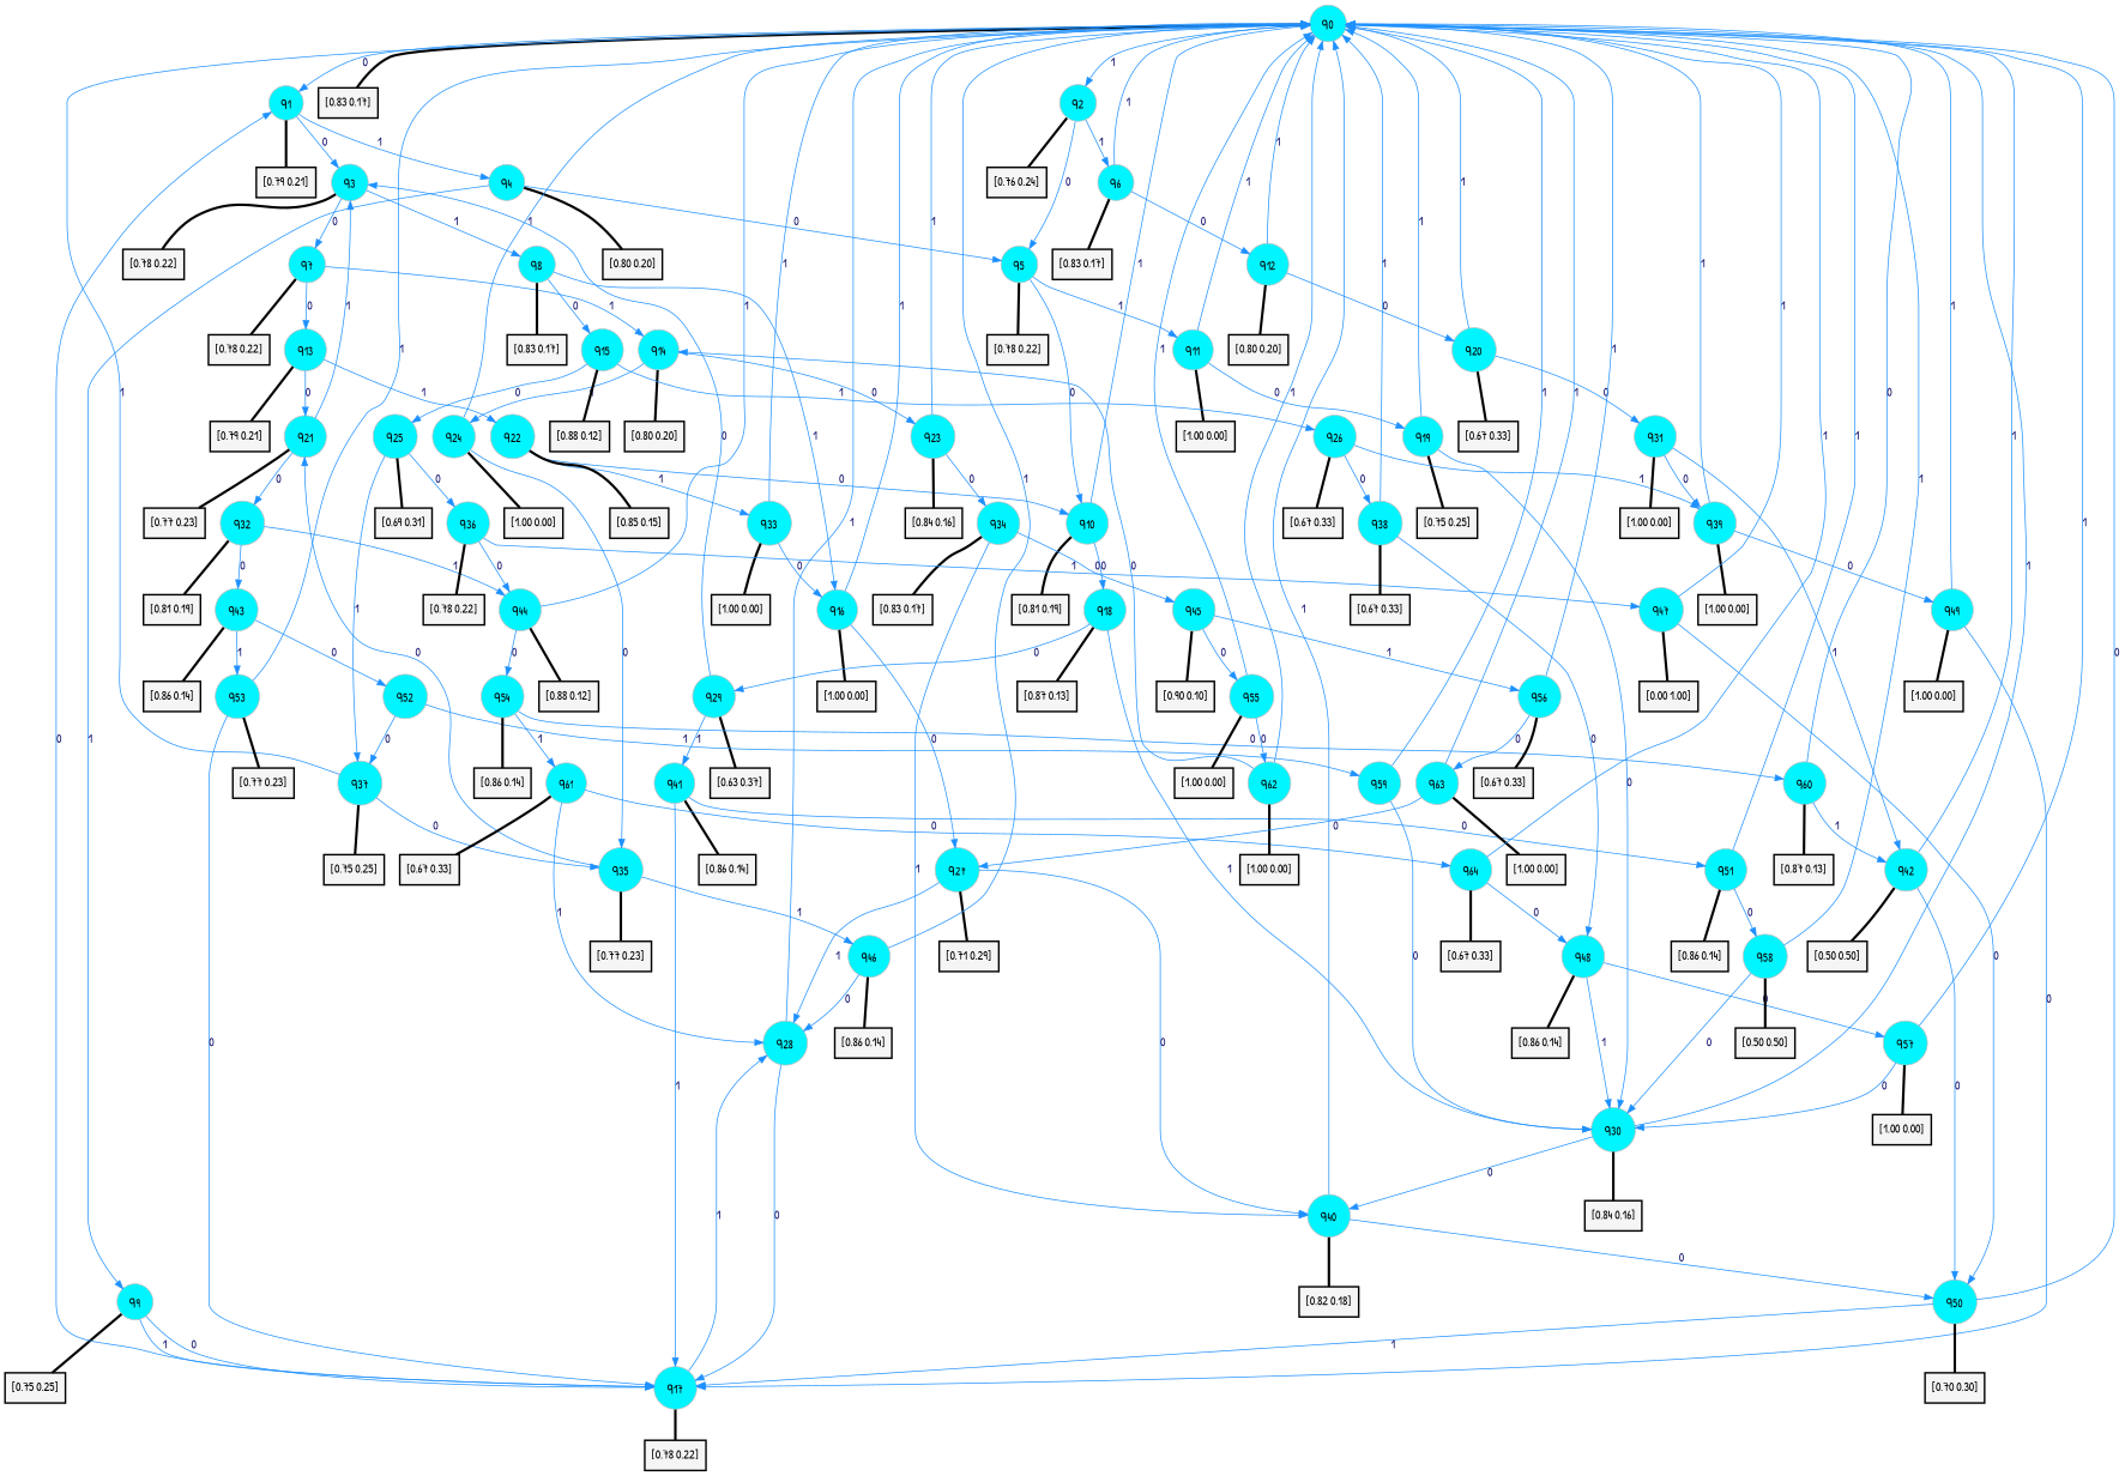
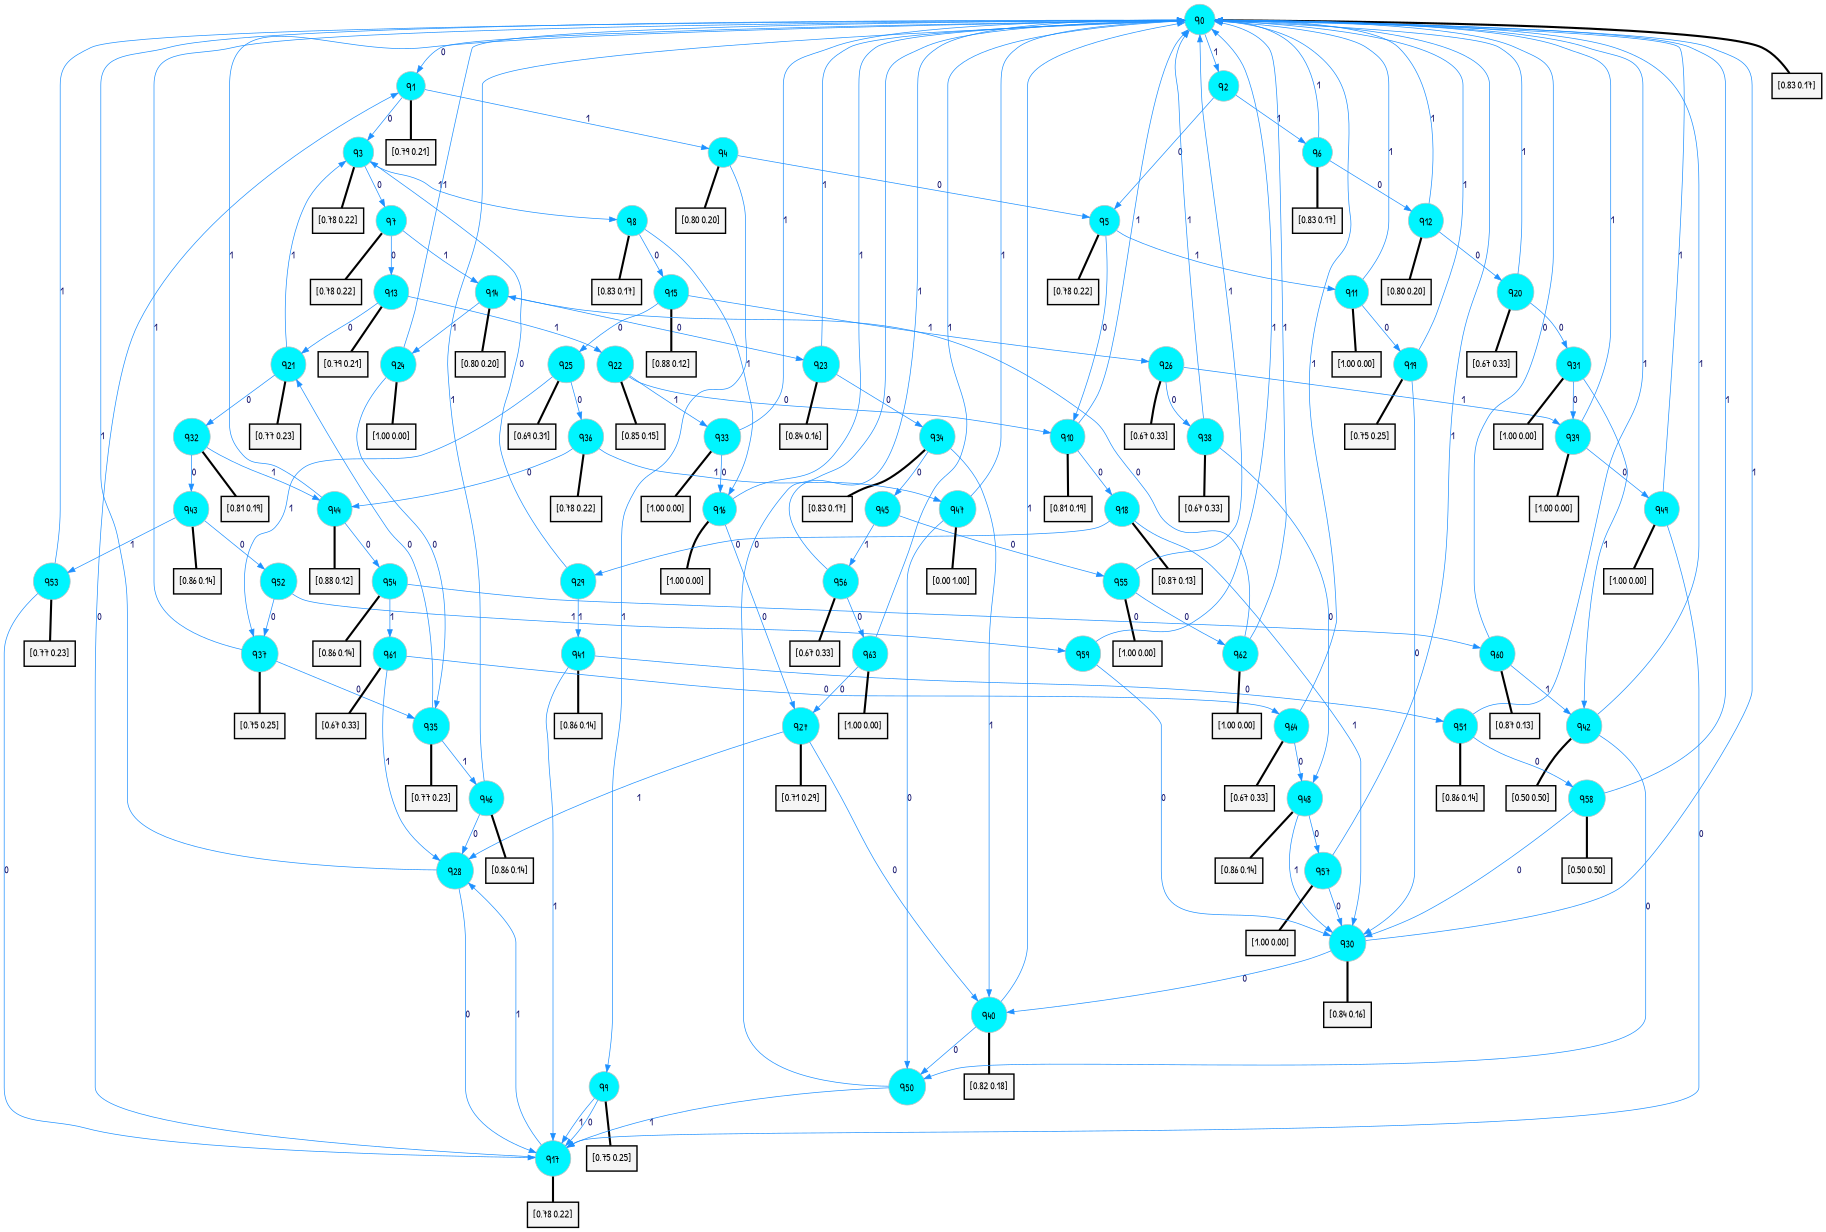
  digraph {
    fontname="Patrick Hand"
    rankdir=TD
    node [color=gray fillcolor=turquoise1 fontcolor=black fontname="Patrick Hand" fontsize=16 fontweight=bold shape=circle style=filled]
    edge [arrowsize=1 color=dodgerblue1 fontcolor=midnightblue fontname="Patrick Hand" fontweight=bold penwidth=1 style=solid weight=20]
    n1 [label=<q<SUB>0</SUB>>]
    n2 [label=<q<SUB>1</SUB>>]
    n3 [label=<q<SUB>2</SUB>>]
    n4 [color=black fillcolor=whitesmoke fontsize=14 label="[0.83 0.17]" penwidth=2 shape=box]
    n5 [label=<q<SUB>3</SUB>>]
    n6 [label=<q<SUB>4</SUB>>]
    n7 [color=black fillcolor=whitesmoke fontsize=14 label="[0.79 0.21]" penwidth=2 shape=box]
    n8 [label=<q<SUB>5</SUB>>]
    n9 [label=<q<SUB>6</SUB>>]
-   n10 [color=black fillcolor=whitesmoke fontsize=14 label="[0.76 0.24]" penwidth=2 shape=box]
    n11 [label=<q<SUB>7</SUB>>]
    n12 [label=<q<SUB>8</SUB>>]
    n13 [color=black fillcolor=whitesmoke fontsize=14 label="[0.78 0.22]" penwidth=2 shape=box]
    n14 [label=<q<SUB>9</SUB>>]
    n15 [color=black fillcolor=whitesmoke fontsize=14 label="[0.80 0.20]" penwidth=2 shape=box]
    n16 [label=<q<SUB>10</SUB>>]
    n17 [label=<q<SUB>11</SUB>>]
    n18 [color=black fillcolor=whitesmoke fontsize=14 label="[0.78 0.22]" penwidth=2 shape=box]
    n19 [label=<q<SUB>12</SUB>>]
    n20 [color=black fillcolor=whitesmoke fontsize=14 label="[0.83 0.17]" penwidth=2 shape=box]
    n21 [label=<q<SUB>13</SUB>>]
    n22 [label=<q<SUB>14</SUB>>]
    n23 [color=black fillcolor=whitesmoke fontsize=14 label="[0.78 0.22]" penwidth=2 shape=box]
    n24 [label=<q<SUB>15</SUB>>]
    n25 [label=<q<SUB>16</SUB>>]
    n26 [color=black fillcolor=whitesmoke fontsize=14 label="[0.83 0.17]" penwidth=2 shape=box]
    n27 [label=<q<SUB>17</SUB>>]
    n28 [color=black fillcolor=whitesmoke fontsize=14 label="[0.75 0.25]" penwidth=2 shape=box]
    n29 [label=<q<SUB>18</SUB>>]
    n30 [color=black fillcolor=whitesmoke fontsize=14 label="[0.81 0.19]" penwidth=2 shape=box]
    n31 [label=<q<SUB>19</SUB>>]
    n32 [color=black fillcolor=whitesmoke fontsize=14 label="[1.00 0.00]" penwidth=2 shape=box]
    n33 [label=<q<SUB>20</SUB>>]
    n34 [color=black fillcolor=whitesmoke fontsize=14 label="[0.80 0.20]" penwidth=2 shape=box]
    n35 [label=<q<SUB>21</SUB>>]
    n36 [label=<q<SUB>22</SUB>>]
    n37 [color=black fillcolor=whitesmoke fontsize=14 label="[0.79 0.21]" penwidth=2 shape=box]
    n38 [label=<q<SUB>23</SUB>>]
    n39 [label=<q<SUB>24</SUB>>]
    n40 [color=black fillcolor=whitesmoke fontsize=14 label="[0.80 0.20]" penwidth=2 shape=box]
    n41 [label=<q<SUB>25</SUB>>]
    n42 [label=<q<SUB>26</SUB>>]
    n43 [color=black fillcolor=whitesmoke fontsize=14 label="[0.88 0.12]" penwidth=2 shape=box]
    n44 [label=<q<SUB>27</SUB>>]
    n45 [color=black fillcolor=whitesmoke fontsize=14 label="[1.00 0.00]" penwidth=2 shape=box]
    n46 [label=<q<SUB>28</SUB>>]
    n47 [color=black fillcolor=whitesmoke fontsize=14 label="[0.78 0.22]" penwidth=2 shape=box]
    n48 [label=<q<SUB>29</SUB>>]
    n49 [label=<q<SUB>30</SUB>>]
    n50 [color=black fillcolor=whitesmoke fontsize=14 label="[0.87 0.13]" penwidth=2 shape=box]
    n51 [color=black fillcolor=whitesmoke fontsize=14 label="[0.75 0.25]" penwidth=2 shape=box]
    n52 [label=<q<SUB>31</SUB>>]
    n53 [color=black fillcolor=whitesmoke fontsize=14 label="[0.67 0.33]" penwidth=2 shape=box]
    n54 [label=<q<SUB>32</SUB>>]
    n55 [color=black fillcolor=whitesmoke fontsize=14 label="[0.77 0.23]" penwidth=2 shape=box]
    n56 [label=<q<SUB>33</SUB>>]
    n57 [color=black fillcolor=whitesmoke fontsize=14 label="[0.85 0.15]" penwidth=2 shape=box]
    n58 [label=<q<SUB>34</SUB>>]
    n59 [color=black fillcolor=whitesmoke fontsize=14 label="[0.84 0.16]" penwidth=2 shape=box]
    n60 [label=<q<SUB>35</SUB>>]
    n61 [color=black fillcolor=whitesmoke fontsize=14 label="[1.00 0.00]" penwidth=2 shape=box]
    n62 [label=<q<SUB>36</SUB>>]
    n63 [label=<q<SUB>37</SUB>>]
    n64 [color=black fillcolor=whitesmoke fontsize=14 label="[0.69 0.31]" penwidth=2 shape=box]
    n65 [label=<q<SUB>38</SUB>>]
    n66 [label=<q<SUB>39</SUB>>]
    n67 [color=black fillcolor=whitesmoke fontsize=14 label="[0.67 0.33]" penwidth=2 shape=box]
    n68 [label=<q<SUB>40</SUB>>]
    n69 [color=black fillcolor=whitesmoke fontsize=14 label="[0.71 0.29]" penwidth=2 shape=box]
    n70 [label=<q<SUB>41</SUB>>]
-   n71 [color=black fillcolor=whitesmoke fontsize=14 label="[0.63 0.37]" penwidth=2 shape=box]
    n72 [color=black fillcolor=whitesmoke fontsize=14 label="[0.84 0.16]" penwidth=2 shape=box]
    n73 [label=<q<SUB>42</SUB>>]
    n74 [color=black fillcolor=whitesmoke fontsize=14 label="[1.00 0.00]" penwidth=2 shape=box]
    n75 [label=<q<SUB>43</SUB>>]
    n76 [label=<q<SUB>44</SUB>>]
    n77 [color=black fillcolor=whitesmoke fontsize=14 label="[0.81 0.19]" penwidth=2 shape=box]
    n78 [color=black fillcolor=whitesmoke fontsize=14 label="[1.00 0.00]" penwidth=2 shape=box]
    n79 [label=<q<SUB>45</SUB>>]
    n80 [color=black fillcolor=whitesmoke fontsize=14 label="[0.83 0.17]" penwidth=2 shape=box]
    n81 [label=<q<SUB>46</SUB>>]
    n82 [color=black fillcolor=whitesmoke fontsize=14 label="[0.77 0.23]" penwidth=2 shape=box]
    n83 [label=<q<SUB>47</SUB>>]
    n84 [color=black fillcolor=whitesmoke fontsize=14 label="[0.78 0.22]" penwidth=2 shape=box]
    n85 [color=black fillcolor=whitesmoke fontsize=14 label="[0.75 0.25]" penwidth=2 shape=box]
    n86 [label=<q<SUB>48</SUB>>]
    n87 [color=black fillcolor=whitesmoke fontsize=14 label="[0.67 0.33]" penwidth=2 shape=box]
    n88 [label=<q<SUB>49</SUB>>]
    n89 [color=black fillcolor=whitesmoke fontsize=14 label="[1.00 0.00]" penwidth=2 shape=box]
    n90 [label=<q<SUB>50</SUB>>]
    n91 [color=black fillcolor=whitesmoke fontsize=14 label="[0.82 0.18]" penwidth=2 shape=box]
    n92 [label=<q<SUB>51</SUB>>]
    n93 [color=black fillcolor=whitesmoke fontsize=14 label="[0.86 0.14]" penwidth=2 shape=box]
    n94 [color=black fillcolor=whitesmoke fontsize=14 label="[0.50 0.50]" penwidth=2 shape=box]
    n95 [label=<q<SUB>52</SUB>>]
    n96 [label=<q<SUB>53</SUB>>]
    n97 [color=black fillcolor=whitesmoke fontsize=14 label="[0.86 0.14]" penwidth=2 shape=box]
    n98 [label=<q<SUB>54</SUB>>]
    n99 [color=black fillcolor=whitesmoke fontsize=14 label="[0.88 0.12]" penwidth=2 shape=box]
    n100 [label=<q<SUB>55</SUB>>]
    n101 [label=<q<SUB>56</SUB>>]
-   n102 [color=black fillcolor=whitesmoke fontsize=14 label="[0.90 0.10]" penwidth=2 shape=box]
    n103 [color=black fillcolor=whitesmoke fontsize=14 label="[0.86 0.14]" penwidth=2 shape=box]
    n104 [color=black fillcolor=whitesmoke fontsize=14 label="[0.00 1.00]" penwidth=2 shape=box]
    n105 [label=<q<SUB>57</SUB>>]
    n106 [color=black fillcolor=whitesmoke fontsize=14 label="[0.86 0.14]" penwidth=2 shape=box]
    n107 [color=black fillcolor=whitesmoke fontsize=14 label="[1.00 0.00]" penwidth=2 shape=box]
-   n108 [color=black fillcolor=whitesmoke fontsize=14 label="[0.70 0.30]" penwidth=2 shape=box]
    n109 [label=<q<SUB>58</SUB>>]
    n110 [color=black fillcolor=whitesmoke fontsize=14 label="[0.86 0.14]" penwidth=2 shape=box]
    n111 [label=<q<SUB>59</SUB>>]
    n112 [color=black fillcolor=whitesmoke fontsize=14 label="[0.77 0.23]" penwidth=2 shape=box]
    n113 [label=<q<SUB>60</SUB>>]
    n114 [label=<q<SUB>61</SUB>>]
    n115 [color=black fillcolor=whitesmoke fontsize=14 label="[0.86 0.14]" penwidth=2 shape=box]
    n116 [label=<q<SUB>62</SUB>>]
    n117 [color=black fillcolor=whitesmoke fontsize=14 label="[1.00 0.00]" penwidth=2 shape=box]
    n118 [label=<q<SUB>63</SUB>>]
    n119 [color=black fillcolor=whitesmoke fontsize=14 label="[0.67 0.33]" penwidth=2 shape=box]
    n120 [color=black fillcolor=whitesmoke fontsize=14 label="[1.00 0.00]" penwidth=2 shape=box]
    n121 [color=black fillcolor=whitesmoke fontsize=14 label="[0.50 0.50]" penwidth=2 shape=box]
    n122 [color=black fillcolor=whitesmoke fontsize=14 label="[0.87 0.13]" penwidth=2 shape=box]
    n123 [label=<q<SUB>64</SUB>>]
    n124 [color=black fillcolor=whitesmoke fontsize=14 label="[0.67 0.33]" penwidth=2 shape=box]
    n125 [color=black fillcolor=whitesmoke fontsize=14 label="[1.00 0.00]" penwidth=2 shape=box]
    n126 [color=black fillcolor=whitesmoke fontsize=14 label="[1.00 0.00]" penwidth=2 shape=box]
    n127 [color=black fillcolor=whitesmoke fontsize=14 label="[0.67 0.33]" penwidth=2 shape=box]
    n1 -> n2 [label=0]
    n1 -> n3 [label=1]
    n1 -> n4 [arrowhead=none color=black penwidth=3]
    n2 -> n5 [label=0]
    n2 -> n6 [label=1]
    n2 -> n7 [arrowhead=none color=black penwidth=3]
    n3 -> n8 [label=0]
    n3 -> n9 [label=1]
-   n3 -> n10 [arrowhead=none color=black penwidth=3]
    n5 -> n11 [label=0]
    n5 -> n12 [label=1]
    n5 -> n13 [arrowhead=none color=black penwidth=3]
    n6 -> n8 [label=0]
    n6 -> n14 [label=1]
    n6 -> n15 [arrowhead=none color=black penwidth=3]
    n8 -> n16 [label=0]
    n8 -> n17 [label=1]
    n8 -> n18 [arrowhead=none color=black penwidth=3]
    n9 -> n1 [label=1]
    n9 -> n19 [label=0]
    n9 -> n20 [arrowhead=none color=black penwidth=3]
    n11 -> n21 [label=0]
    n11 -> n22 [label=1]
    n11 -> n23 [arrowhead=none color=black penwidth=3]
    n12 -> n24 [label=0]
    n12 -> n25 [label=1]
    n12 -> n26 [arrowhead=none color=black penwidth=3]
    n14 -> n27 [label=0]
    n14 -> n27 [label=1]
    n14 -> n28 [arrowhead=none color=black penwidth=3]
    n16 -> n1 [label=1]
    n16 -> n29 [label=0]
    n16 -> n30 [arrowhead=none color=black penwidth=3]
    n17 -> n1 [label=1]
    n17 -> n31 [label=0]
    n17 -> n32 [arrowhead=none color=black penwidth=3]
    n19 -> n1 [label=1]
    n19 -> n33 [label=0]
    n19 -> n34 [arrowhead=none color=black penwidth=3]
    n21 -> n35 [label=0]
    n21 -> n36 [label=1]
    n21 -> n37 [arrowhead=none color=black penwidth=3]
    n22 -> n38 [label=0]
    n22 -> n39 [label=1]
    n22 -> n40 [arrowhead=none color=black penwidth=3]
    n24 -> n41 [label=0]
    n24 -> n42 [label=1]
    n24 -> n43 [arrowhead=none color=black penwidth=3]
    n25 -> n1 [label=1]
    n25 -> n44 [label=0]
    n25 -> n45 [arrowhead=none color=black penwidth=3]
    n27 -> n2 [label=0]
    n27 -> n46 [label=1]
    n27 -> n47 [arrowhead=none color=black penwidth=3]
    n29 -> n48 [label=0]
    n29 -> n49 [label=1]
    n29 -> n50 [arrowhead=none color=black penwidth=3]
    n31 -> n1 [label=1]
    n31 -> n49 [label=0]
    n31 -> n51 [arrowhead=none color=black penwidth=3]
    n33 -> n1 [label=1]
    n33 -> n52 [label=0]
    n33 -> n53 [arrowhead=none color=black penwidth=3]
    n35 -> n5 [label=1]
    n35 -> n54 [label=0]
    n35 -> n55 [arrowhead=none color=black penwidth=3]
    n36 -> n16 [label=0]
    n36 -> n56 [label=1]
    n36 -> n57 [arrowhead=none color=black penwidth=3]
    n38 -> n1 [label=1]
    n38 -> n58 [label=0]
    n38 -> n59 [arrowhead=none color=black penwidth=3]
    n39 -> n1 [label=1]
    n39 -> n60 [label=0]
    n39 -> n61 [arrowhead=none color=black penwidth=3]
    n41 -> n62 [label=0]
    n41 -> n63 [label=1]
    n41 -> n64 [arrowhead=none color=black penwidth=3]
    n42 -> n65 [label=0]
    n42 -> n66 [label=1]
    n42 -> n67 [arrowhead=none color=black penwidth=3]
    n44 -> n46 [label=1]
    n44 -> n68 [label=0]
    n44 -> n69 [arrowhead=none color=black penwidth=3]
    n46 -> n1 [label=1]
    n46 -> n27 [label=0]
    n48 -> n5 [label=0]
    n48 -> n70 [label=1]
-   n48 -> n71 [arrowhead=none color=black penwidth=3]
    n49 -> n1 [label=1]
    n49 -> n68 [label=0]
    n49 -> n72 [arrowhead=none color=black penwidth=3]
    n52 -> n66 [label=0]
    n52 -> n73 [label=1]
    n52 -> n74 [arrowhead=none color=black penwidth=3]
    n54 -> n75 [label=0]
    n54 -> n76 [label=1]
    n54 -> n77 [arrowhead=none color=black penwidth=3]
    n56 -> n1 [label=1]
    n56 -> n25 [label=0]
    n56 -> n78 [arrowhead=none color=black penwidth=3]
    n58 -> n68 [label=1]
    n58 -> n79 [label=0]
    n58 -> n80 [arrowhead=none color=black penwidth=3]
    n60 -> n35 [label=0]
    n60 -> n81 [label=1]
    n60 -> n82 [arrowhead=none color=black penwidth=3]
    n62 -> n76 [label=0]
    n62 -> n83 [label=1]
    n62 -> n84 [arrowhead=none color=black penwidth=3]
    n63 -> n1 [label=1]
    n63 -> n60 [label=0]
    n63 -> n85 [arrowhead=none color=black penwidth=3]
    n65 -> n1 [label=1]
    n65 -> n86 [label=0]
    n65 -> n87 [arrowhead=none color=black penwidth=3]
    n66 -> n1 [label=1]
    n66 -> n88 [label=0]
    n66 -> n89 [arrowhead=none color=black penwidth=3]
    n68 -> n1 [label=1]
    n68 -> n90 [label=0]
    n68 -> n91 [arrowhead=none color=black penwidth=3]
    n70 -> n27 [label=1]
    n70 -> n92 [label=0]
    n70 -> n93 [arrowhead=none color=black penwidth=3]
    n73 -> n1 [label=1]
    n73 -> n90 [label=0]
    n73 -> n94 [arrowhead=none color=black penwidth=3]
    n75 -> n95 [label=0]
    n75 -> n96 [label=1]
    n75 -> n97 [arrowhead=none color=black penwidth=3]
    n76 -> n1 [label=1]
    n76 -> n98 [label=0]
    n76 -> n99 [arrowhead=none color=black penwidth=3]
    n79 -> n100 [label=0]
    n79 -> n101 [label=1]
-   n79 -> n102 [arrowhead=none color=black penwidth=3]
    n81 -> n1 [label=1]
    n81 -> n46 [label=0]
    n81 -> n103 [arrowhead=none color=black penwidth=3]
    n83 -> n1 [label=1]
    n83 -> n90 [label=0]
    n83 -> n104 [arrowhead=none color=black penwidth=3]
    n86 -> n49 [label=1]
    n86 -> n105 [label=0]
    n86 -> n106 [arrowhead=none color=black penwidth=3]
    n88 -> n1 [label=1]
    n88 -> n27 [label=0]
    n88 -> n107 [arrowhead=none color=black penwidth=3]
    n90 -> n1 [label=0]
    n90 -> n27 [label=1]
-   n90 -> n108 [arrowhead=none color=black penwidth=3]
    n92 -> n1 [label=1]
    n92 -> n109 [label=0]
    n92 -> n110 [arrowhead=none color=black penwidth=3]
    n95 -> n63 [label=0]
    n95 -> n111 [label=1]
    n96 -> n1 [label=1]
    n96 -> n27 [label=0]
    n96 -> n112 [arrowhead=none color=black penwidth=3]
    n98 -> n113 [label=0]
    n98 -> n114 [label=1]
    n98 -> n115 [arrowhead=none color=black penwidth=3]
    n100 -> n1 [label=1]
    n100 -> n116 [label=0]
    n100 -> n117 [arrowhead=none color=black penwidth=3]
    n101 -> n1 [label=1]
    n101 -> n118 [label=0]
    n101 -> n119 [arrowhead=none color=black penwidth=3]
    n105 -> n1 [label=1]
    n105 -> n49 [label=0]
    n105 -> n120 [arrowhead=none color=black penwidth=3]
    n109 -> n1 [label=1]
    n109 -> n49 [label=0]
    n109 -> n121 [arrowhead=none color=black penwidth=3]
    n111 -> n1 [label=1]
    n111 -> n49 [label=0]
    n113 -> n1 [label=0]
    n113 -> n73 [label=1]
    n113 -> n122 [arrowhead=none color=black penwidth=3]
    n114 -> n46 [label=1]
    n114 -> n123 [label=0]
    n114 -> n124 [arrowhead=none color=black penwidth=3]
    n116 -> n1 [label=1]
    n116 -> n22 [label=0]
    n116 -> n125 [arrowhead=none color=black penwidth=3]
    n118 -> n1 [label=1]
    n118 -> n44 [label=0]
    n118 -> n126 [arrowhead=none color=black penwidth=3]
    n123 -> n1 [label=1]
    n123 -> n86 [label=0]
    n123 -> n127 [arrowhead=none color=black penwidth=3]
  }
